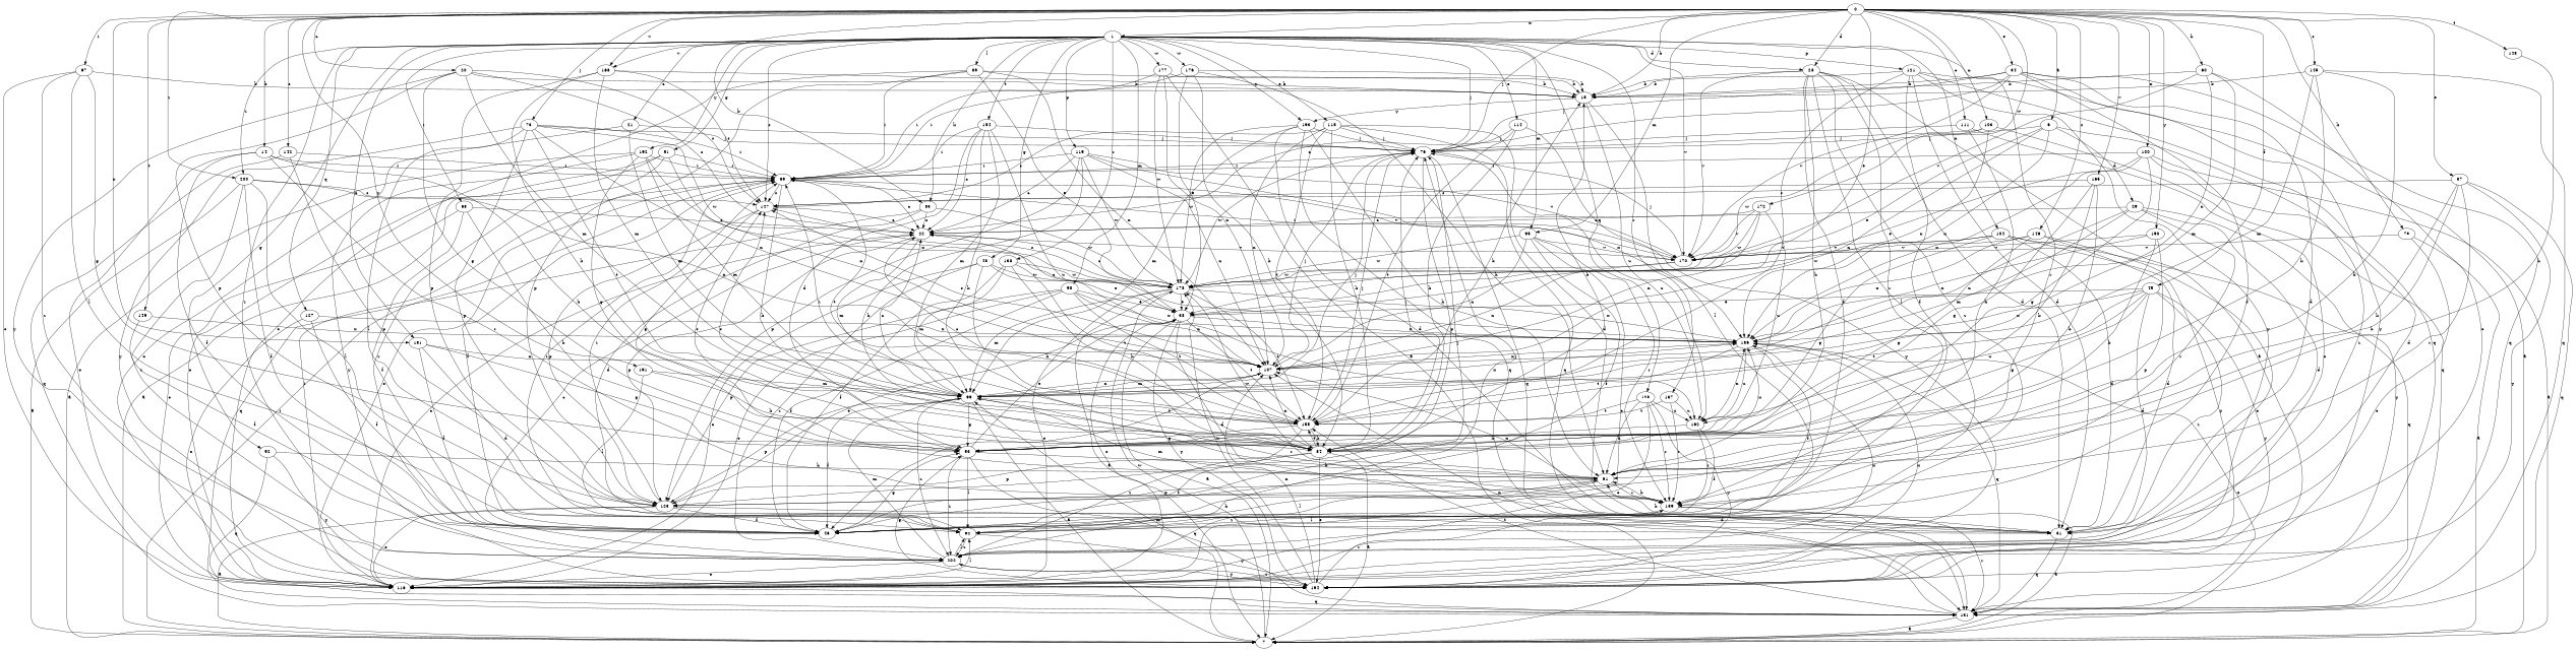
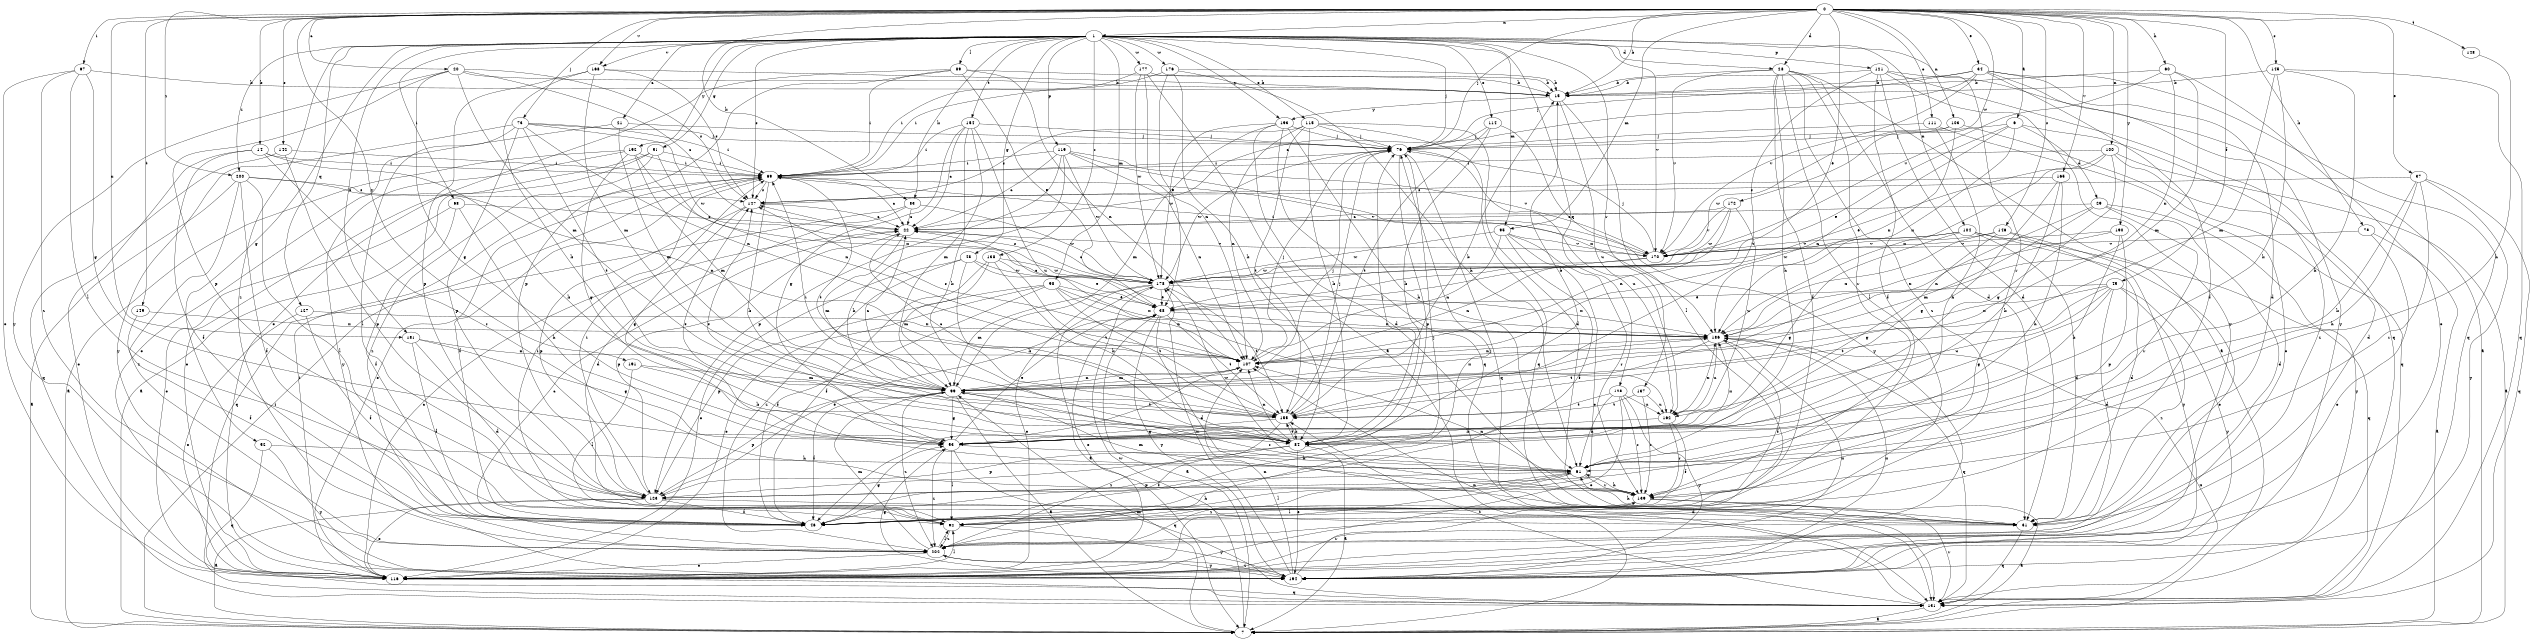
  strict digraph {
    fontname="DejaVu Serif"
    node [fontname="DejaVu Serif"]
    edge [fontname="DejaVu Serif"]
    0
    1
    6
    14
    15
    20
    28
    34
    37
    38
    45
    60
    67
    73
    76
    78
    83
    95
    100
    103
    111
    142
    145
    146
    148
    149
    165
    168
    172
    181
    190
    191
    200
    21
    48
    51
    52
    68
    89
    98
    104
    114
    115
    119
    121
    127
    128
    137
    138
    139
    147
    154
    170
    176
    177
    192
    193
    202
    29
    107
    186
    69
    46
    84
    116
    92
    162
    99
    22
    53
    123
    194
    7
    31
    61
    131
    155
    178
    0 -> 1 [label=n]
    0 -> 6 [label=a]
    0 -> 14 [label=b]
    0 -> 15 [label=b]
    0 -> 20 [label=c]
    0 -> 28 [label=d]
    0 -> 34 [label=e]
    0 -> 37 [label=e]
    0 -> 38 [label=e]
    0 -> 45 [label=f]
    0 -> 60 [label=h]
    0 -> 67 [label=i]
    0 -> 73 [label=j]
    0 -> 76 [label=j]
    0 -> 78 [label=k]
    0 -> 83 [label=k]
    0 -> 95 [label=m]
    0 -> 100 [label=n]
    0 -> 103 [label=n]
    0 -> 111 [label=o]
    0 -> 142 [label=s]
    0 -> 145 [label=s]
    0 -> 146 [label=s]
    0 -> 148 [label=t]
    0 -> 149 [label=t]
    0 -> 165 [label=v]
    0 -> 168 [label=v]
    0 -> 172 [label=w]
    0 -> 181 [label=x]
    0 -> 190 [label=y]
    0 -> 191 [label=y]
    0 -> 200 [label=z]
    1 -> 28 [label=d]
    1 -> 76 [label=j]
    1 -> 83 [label=k]
    1 -> 95 [label=m]
    1 -> 168 [label=v]
    1 -> 181 [label=x]
    1 -> 200 [label=z]
    1 -> 21 [label=c]
    1 -> 48 [label=g]
    1 -> 51 [label=g]
    1 -> 52 [label=g]
    1 -> 68 [label=i]
    1 -> 89 [label=l]
    1 -> 98 [label=m]
    1 -> 104 [label=n]
    1 -> 114 [label=o]
    1 -> 115 [label=o]
    1 -> 119 [label=p]
    1 -> 121 [label=p]
    1 -> 127 [label=q]
    1 -> 128 [label=q]
    1 -> 137 [label=r]
    1 -> 138 [label=r]
    1 -> 139 [label=r]
    1 -> 147 [label=s]
    1 -> 154 [label=t]
    1 -> 170 [label=v]
    1 -> 176 [label=w]
    1 -> 177 [label=w]
    1 -> 192 [label=y]
    1 -> 193 [label=y]
    1 -> 202 [label=z]
    6 -> 38 [label=e]
    6 -> 76 [label=j]
    6 -> 202 [label=z]
    6 -> 29 [label=d]
    6 -> 107 [label=n]
    6 -> 186 [label=x]
    14 -> 139 [label=r]
    14 -> 69 [label=i]
    14 -> 46 [label=f]
    14 -> 84 [label=k]
    14 -> 116 [label=o]
    15 -> 193 [label=y]
    15 -> 92 [label=l]
    15 -> 162 [label=u]
    20 -> 15 [label=b]
    20 -> 147 [label=s]
    20 -> 99 [label=m]
    20 -> 22 [label=c]
    20 -> 53 [label=g]
    20 -> 123 [label=p]
    20 -> 194 [label=y]
    28 -> 15 [label=b]
    28 -> 139 [label=r]
    28 -> 170 [label=v]
    28 -> 202 [label=z]
    28 -> 46 [label=f]
    28 -> 92 [label=l]
    28 -> 7 [label=a]
    28 -> 31 [label=d]
    28 -> 61 [label=h]
    34 -> 15 [label=b]
    34 -> 76 [label=j]
    34 -> 170 [label=v]
    34 -> 46 [label=f]
    34 -> 22 [label=c]
    34 -> 194 [label=y]
    34 -> 31 [label=d]
    34 -> 131 [label=q]
    37 -> 139 [label=r]
    37 -> 147 [label=s]
    37 -> 84 [label=k]
    37 -> 194 [label=y]
    37 -> 61 [label=h]
    37 -> 131 [label=q]
    38 -> 186 [label=x]
    38 -> 116 [label=o]
    38 -> 22 [label=c]
    38 -> 194 [label=y]
    38 -> 7 [label=a]
    38 -> 31 [label=d]
    38 -> 155 [label=t]
    45 -> 38 [label=e]
    45 -> 202 [label=z]
    45 -> 186 [label=x]
    45 -> 162 [label=u]
    45 -> 53 [label=g]
    45 -> 194 [label=y]
    45 -> 31 [label=d]
    45 -> 155 [label=t]
    60 -> 15 [label=b]
    60 -> 170 [label=v]
    60 -> 186 [label=x]
    60 -> 116 [label=o]
    60 -> 99 [label=m]
    67 -> 15 [label=b]
    67 -> 202 [label=z]
    67 -> 116 [label=o]
    67 -> 92 [label=l]
    67 -> 53 [label=g]
    73 -> 76 [label=j]
    73 -> 107 [label=n]
    73 -> 69 [label=i]
    73 -> 92 [label=l]
    73 -> 123 [label=p]
    73 -> 194 [label=y]
    73 -> 155 [label=t]
    73 -> 178 [label=w]
    76 -> 69 [label=i]
    76 -> 162 [label=u]
    76 -> 123 [label=p]
    76 -> 131 [label=q]
    76 -> 178 [label=w]
    78 -> 170 [label=v]
    78 -> 116 [label=o]
    78 -> 7 [label=a]
    83 -> 22 [label=c]
    83 -> 31 [label=d]
    83 -> 131 [label=q]
    83 -> 178 [label=w]
    95 -> 139 [label=r]
    95 -> 170 [label=v]
    95 -> 107 [label=n]
    95 -> 46 [label=f]
    95 -> 116 [label=o]
    95 -> 178 [label=w]
    100 -> 38 [label=e]
    100 -> 186 [label=x]
    100 -> 69 [label=i]
    100 -> 53 [label=g]
    100 -> 7 [label=a]
    100 -> 31 [label=d]
    103 -> 76 [label=j]
    103 -> 186 [label=x]
    103 -> 131 [label=q]
    103 -> 178 [label=w]
    111 -> 76 [label=j]
    111 -> 116 [label=o]
    111 -> 61 [label=h]
    142 -> 69 [label=i]
    142 -> 123 [label=p]
    142 -> 131 [label=q]
    145 -> 15 [label=b]
    145 -> 84 [label=k]
    145 -> 99 [label=m]
    145 -> 61 [label=h]
    145 -> 131 [label=q]
    146 -> 170 [label=v]
    146 -> 186 [label=x]
    146 -> 116 [label=o]
    146 -> 53 [label=g]
    146 -> 31 [label=d]
    148 -> 61 [label=h]
    149 -> 186 [label=x]
    149 -> 46 [label=f]
    165 -> 147 [label=s]
    165 -> 84 [label=k]
    165 -> 53 [label=g]
    165 -> 61 [label=h]
    168 -> 15 [label=b]
    168 -> 147 [label=s]
    168 -> 84 [label=k]
    168 -> 99 [label=m]
    168 -> 123 [label=p]
    172 -> 170 [label=v]
    172 -> 107 [label=n]
    172 -> 162 [label=u]
    172 -> 22 [label=c]
    172 -> 178 [label=w]
    181 -> 107 [label=n]
    181 -> 46 [label=f]
    181 -> 53 [label=g]
    181 -> 31 [label=d]
    190 -> 170 [label=v]
    190 -> 186 [label=x]
    190 -> 84 [label=k]
    190 -> 123 [label=p]
    191 -> 84 [label=k]
    191 -> 92 [label=l]
    191 -> 99 [label=m]
    200 -> 147 [label=s]
    200 -> 202 [label=z]
    200 -> 107 [label=n]
    200 -> 46 [label=f]
    200 -> 92 [label=l]
    200 -> 7 [label=a]
    21 -> 76 [label=j]
    21 -> 116 [label=o]
    21 -> 99 [label=m]
    48 -> 38 [label=e]
    48 -> 202 [label=z]
    48 -> 84 [label=k]
    48 -> 116 [label=o]
    48 -> 178 [label=w]
    51 -> 202 [label=z]
    51 -> 107 [label=n]
    51 -> 69 [label=i]
    51 -> 116 [label=o]
    51 -> 7 [label=a]
    52 -> 194 [label=y]
    52 -> 61 [label=h]
    52 -> 131 [label=q]
    68 -> 46 [label=f]
    68 -> 116 [label=o]
    68 -> 22 [label=c]
    68 -> 61 [label=h]
    89 -> 15 [label=b]
    89 -> 38 [label=e]
    89 -> 107 [label=n]
    89 -> 69 [label=i]
    89 -> 116 [label=o]
    89 -> 123 [label=p]
    98 -> 38 [label=e]
    98 -> 107 [label=n]
    98 -> 186 [label=x]
    98 -> 46 [label=f]
    98 -> 116 [label=o]
    98 -> 123 [label=p]
    98 -> 155 [label=t]
    104 -> 170 [label=v]
    104 -> 53 [label=g]
    104 -> 194 [label=y]
    104 -> 31 [label=d]
    104 -> 131 [label=q]
    104 -> 178 [label=w]
    114 -> 76 [label=j]
    114 -> 84 [label=k]
    114 -> 194 [label=y]
    114 -> 155 [label=t]
    115 -> 76 [label=j]
    115 -> 147 [label=s]
    115 -> 107 [label=n]
    115 -> 84 [label=k]
    115 -> 31 [label=d]
    115 -> 131 [label=q]
    115 -> 155 [label=t]
    119 -> 170 [label=v]
    119 -> 107 [label=n]
    119 -> 186 [label=x]
    119 -> 69 [label=i]
    119 -> 22 [label=c]
    119 -> 123 [label=p]
    119 -> 61 [label=h]
    119 -> 178 [label=w]
    121 -> 15 [label=b]
    121 -> 46 [label=f]
    121 -> 194 [label=y]
    121 -> 7 [label=a]
    121 -> 31 [label=d]
    121 -> 131 [label=q]
    121 -> 155 [label=t]
    127 -> 186 [label=x]
    127 -> 46 [label=f]
    127 -> 116 [label=o]
    128 -> 139 [label=r]
    128 -> 116 [label=o]
    128 -> 162 [label=u]
    128 -> 194 [label=y]
    128 -> 61 [label=h]
    128 -> 155 [label=t]
    137 -> 139 [label=r]
    137 -> 162 [label=u]
    137 -> 155 [label=t]
    138 -> 46 [label=f]
    138 -> 84 [label=k]
    138 -> 99 [label=m]
    138 -> 155 [label=t]
    138 -> 178 [label=w]
    139 -> 107 [label=n]
    139 -> 92 [label=l]
    139 -> 99 [label=m]
    139 -> 7 [label=a]
    139 -> 61 [label=h]
    139 -> 131 [label=r]
    147 -> 22 [label=c]
    147 -> 53 [label=g]
    147 -> 123 [label=p]
    154 -> 76 [label=j]
    154 -> 69 [label=i]
    154 -> 84 [label=k]
    154 -> 162 [label=u]
    154 -> 99 [label=m]
    154 -> 22 [label=c]
-   154 -> 53 [label=d]
+   154 -> 53 [label=g]
    170 -> 76 [label=j]
    170 -> 107 [label=n]
    170 -> 69 [label=i]
    170 -> 178 [label=w]
    176 -> 15 [label=b]
    176 -> 38 [label=e]
    176 -> 69 [label=i]
    176 -> 84 [label=k]
    176 -> 61 [label=h]
    177 -> 15 [label=b]
    177 -> 107 [label=n]
    177 -> 69 [label=i]
    177 -> 7 [label=a]
    177 -> 178 [label=w]
    192 -> 186 [label=x]
    192 -> 69 [label=i]
    192 -> 99 [label=m]
    192 -> 53 [label=g]
    192 -> 194 [label=y]
    192 -> 7 [label=a]
    193 -> 76 [label=j]
    193 -> 99 [label=m]
    193 -> 31 [label=d]
    193 -> 61 [label=h]
    193 -> 131 [label=q]
    193 -> 178 [label=w]
    202 -> 76 [label=j]
    202 -> 116 [label=o]
    202 -> 92 [label=l]
    202 -> 99 [label=m]
    202 -> 22 [label=c]
    202 -> 194 [label=y]
    29 -> 139 [label=r]
    29 -> 107 [label=n]
    29 -> 99 [label=m]
    29 -> 22 [label=c]
    29 -> 194 [label=y]
    29 -> 31 [label=d]
    107 -> 76 [label=j]
    107 -> 147 [label=s]
    107 -> 46 [label=f]
    107 -> 99 [label=m]
    186 -> 107 [label=n]
    186 -> 46 [label=f]
    186 -> 162 [label=u]
    186 -> 131 [label=q]
    186 -> 155 [label=t]
    69 -> 147 [label=s]
    69 -> 170 [label=v]
    69 -> 46 [label=f]
    69 -> 84 [label=k]
    69 -> 116 [label=o]
    69 -> 22 [label=c]
    69 -> 155 [label=t]
    46 -> 76 [label=j]
    46 -> 53 [label=g]
    84 -> 15 [label=b]
    84 -> 76 [label=j]
    84 -> 147 [label=s]
    84 -> 107 [label=n]
    84 -> 46 [label=f]
    84 -> 123 [label=p]
    84 -> 194 [label=e]
    84 -> 7 [label=a]
    84 -> 155 [label=t]
    116 -> 186 [label=x]
    116 -> 69 [label=i]
    116 -> 92 [label=l]
    116 -> 22 [label=c]
    116 -> 131 [label=q]
    92 -> 202 [label=z]
    92 -> 69 [label=i]
    92 -> 194 [label=y]
    92 -> 61 [label=h]
    162 -> 139 [label=r]
    162 -> 186 [label=x]
    162 -> 46 [label=f]
    162 -> 84 [label=k]
    99 -> 76 [label=j]
    99 -> 139 [label=r]
    99 -> 202 [label=z]
    99 -> 107 [label=n]
    99 -> 186 [label=x]
    99 -> 46 [label=f]
    99 -> 22 [label=c]
    99 -> 53 [label=g]
    99 -> 123 [label=p]
    99 -> 7 [label=a]
    99 -> 155 [label=t]
    22 -> 170 [label=v]
    22 -> 99 [label=m]
    22 -> 123 [label=p]
    53 -> 38 [label=e]
    53 -> 147 [label=s]
    53 -> 202 [label=z]
    53 -> 186 [label=x]
    53 -> 92 [label=l]
    53 -> 61 [label=h]
    53 -> 131 [label=q]
    123 -> 38 [label=e]
    123 -> 69 [label=i]
    123 -> 46 [label=f]
    123 -> 116 [label=o]
    123 -> 7 [label=a]
    123 -> 31 [label=d]
    194 -> 139 [label=r]
    194 -> 202 [label=z]
    194 -> 107 [label=n]
    194 -> 186 [label=x]
    194 -> 53 [label=g]
    194 -> 178 [label=w]
    7 -> 186 [label=x]
    7 -> 69 [label=i]
    7 -> 99 [label=m]
    7 -> 178 [label=w]
    31 -> 61 [label=h]
    31 -> 131 [label=q]
    61 -> 139 [label=r]
    61 -> 202 [label=z]
    61 -> 92 [label=l]
    61 -> 123 [label=p]
    61 -> 178 [label=w]
    131 -> 107 [label=n]
    131 -> 7 [label=a]
    131 -> 155 [label=t]
    155 -> 15 [label=b]
    155 -> 76 [label=j]
    155 -> 202 [label=z]
    155 -> 69 [label=i]
    155 -> 84 [label=k]
    155 -> 22 [label=c]
    155 -> 53 [label=g]
    178 -> 38 [label=e]
    178 -> 147 [label=s]
    178 -> 186 [label=x]
    178 -> 116 [label=o]
    178 -> 99 [label=m]
    178 -> 22 [label=c]
    178 -> 7 [label=a]
    178 -> 155 [label=t]
  }
